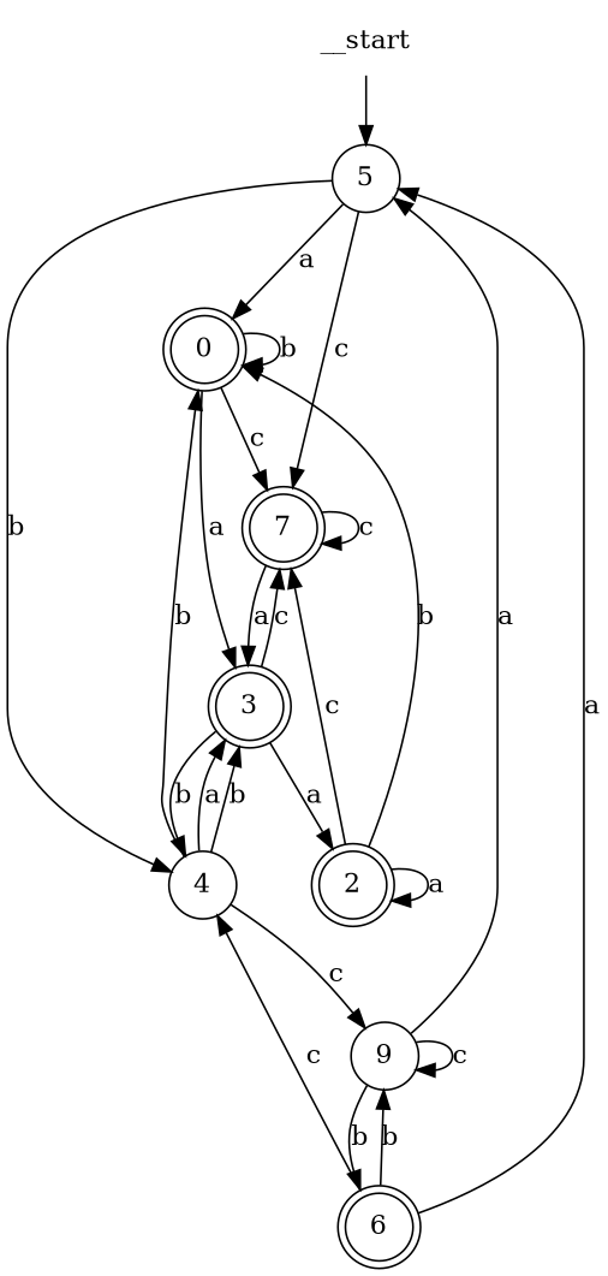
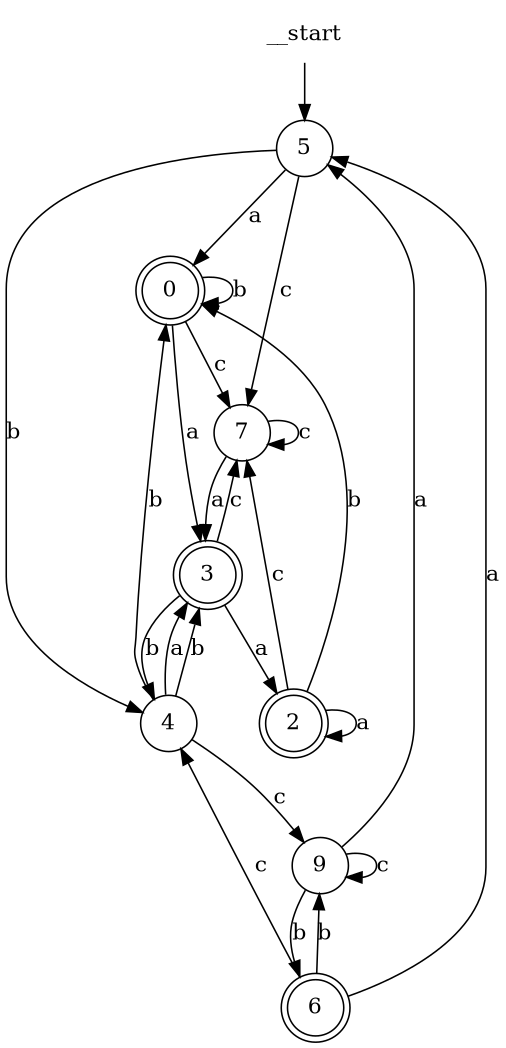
  digraph {
    node [shape=circle]
    __start [shape=none]
    n2 [label=5]
    n3 [label=0 shape=doublecircle]
    n4 [label=4]
-   n5 [label=7 shape=doublecircle]
+   n5 [label=7]
    n6 [label=3 shape=doublecircle]
    n7 [label=9]
    n8 [label=2 shape=doublecircle]
    n9 [label=6 shape=doublecircle]
    __start -> n2
    n2 -> n3 [label=a]
    n2 -> n4 [label=b]
    n2 -> n5 [label=c]
    n3 -> n3 [label=b]
    n3 -> n5 [label=c]
    n3 -> n6 [label=a]
    n4 -> n3 [label=b]
    n4 -> n6 [label=a]
    n4 -> n6 [label=b]
    n4 -> n7 [label=c]
    n5 -> n5 [label=c]
    n5 -> n6 [label=a]
    n6 -> n4 [label=b]
    n6 -> n5 [label=c]
    n6 -> n8 [label=a]
    n7 -> n2 [label=a]
    n7 -> n7 [label=c]
    n7 -> n9 [label=b]
    n8 -> n3 [label=b]
    n8 -> n5 [label=c]
    n8 -> n8 [label=a]
    n9 -> n2 [label=a]
    n9 -> n4 [label=c]
    n9 -> n7 [label=b]
  }
